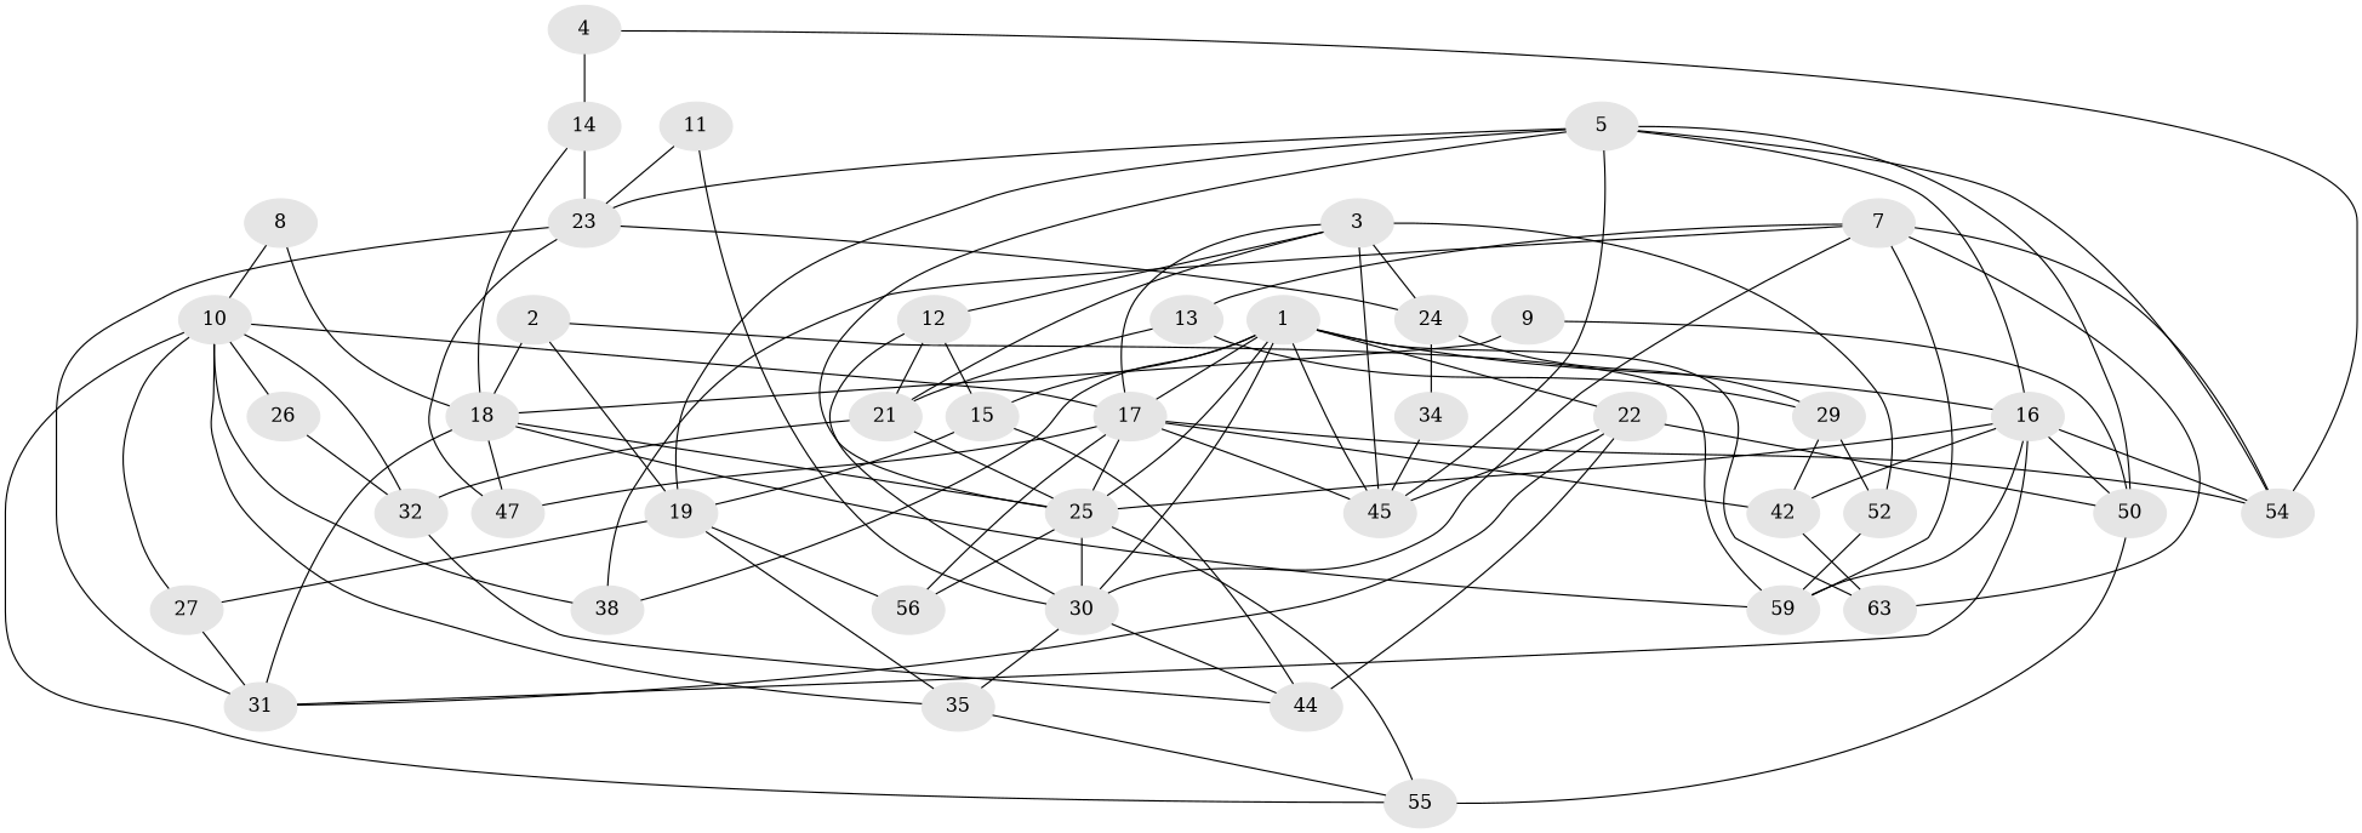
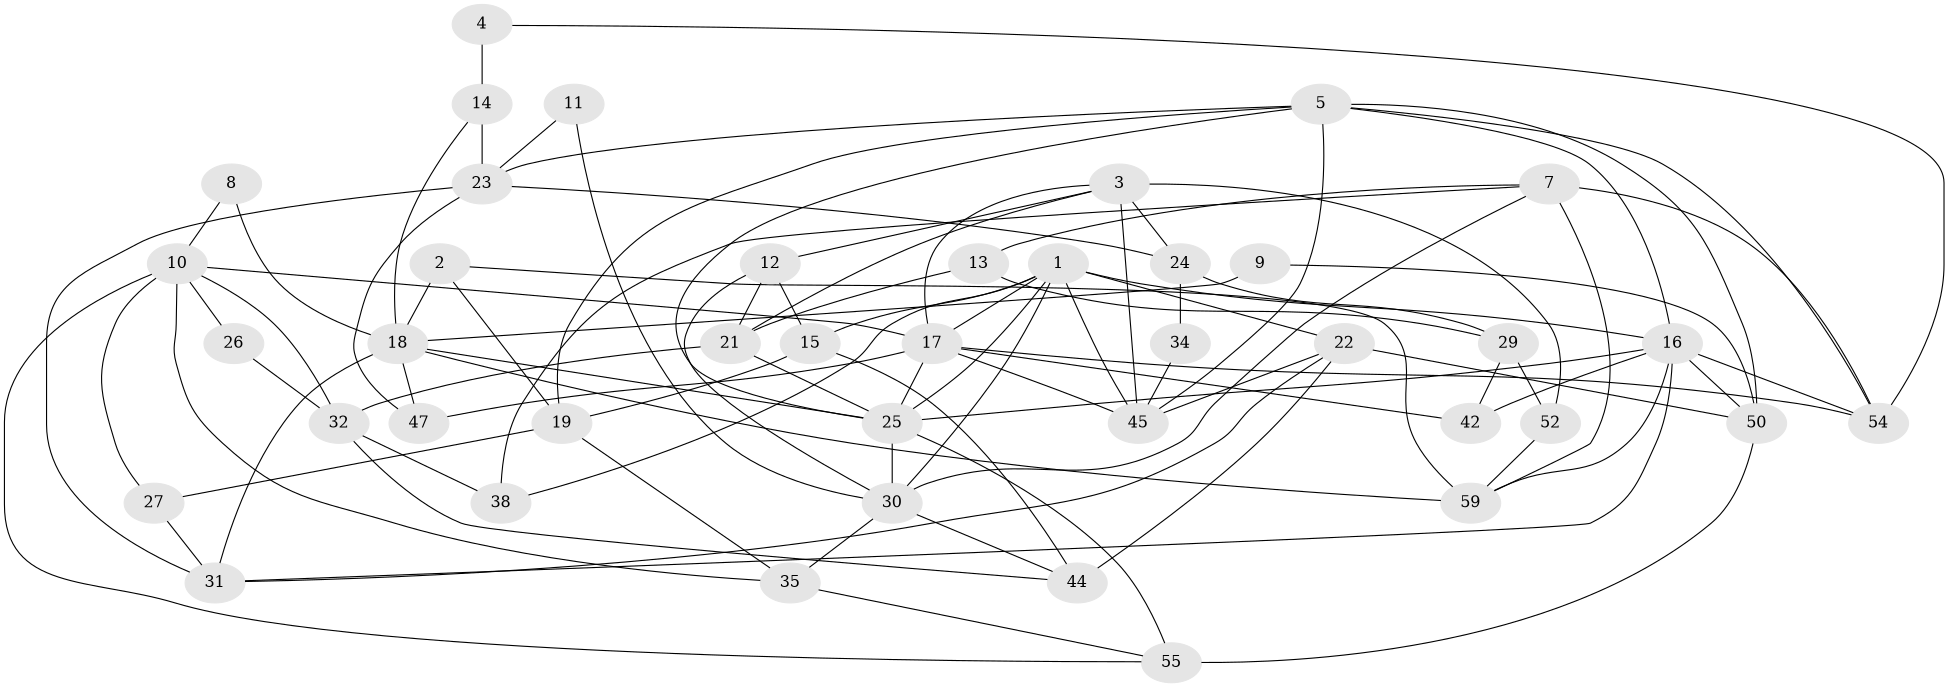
  graph {
    node [color=gray90 style=filled]
    1 [super="+62"]
    15 [super="+28"]
    16 [super="+58"]
    17 [super="+37"]
    22 [super="+40"]
    30 [super="+33"]
    38
    45 [super="+48"]
-   63
    25 [super="+46"]
    19
    44 [super="+53"]
    59
    54
    50
    31 [super="+43"]
    42
-   56
    47
    35 [super="+49"]
    18 [super="+57"]
    2
    27
    3 [super="+41"]
    12
    21 [super="+39"]
    24
    52
    32
    29
    34
    4 [super="+6"]
    14
    23 [super="+51"]
    5 [super="+61"]
    55
    7 [super="+20"]
    13
    10 [super="+36"]
    26
    8
    9
    11
    1 -- 15
    1 -- 16
    1 -- 17
    1 -- 22
    1 -- 30
    1 -- 38
    1 -- 45
-   1 -- 63
    1 -- 25
    15 -- 19
    15 -- 44 [weight=2]
    16 -- 25
    16 -- 59
    16 -- 54
    16 -- 50
    16 -- 31
    16 -- 42
    17 -- 45
    17 -- 25
    17 -- 54
    17 -- 42
-   17 -- 56
    17 -- 47
    22 -- 45
    22 -- 44
    22 -- 50
    22 -- 31
    30 -- 44
    30 -- 35
    25 -- 30
-   25 -- 56
    25 -- 55
-   19 -- 56
    19 -- 35
    19 -- 27
    50 -- 55
-   42 -- 63
    35 -- 55
    18 -- 25
    18 -- 59
    18 -- 31
    18 -- 47
    2 -- 19
    2 -- 59
    2 -- 18
    27 -- 31
    3 -- 17
    3 -- 45
    3 -- 12
    3 -- 21
    3 -- 24 [weight=2]
    3 -- 52
    12 -- 15
    12 -- 30
    12 -- 21
    21 -- 25
    21 -- 32
    24 -- 29
    24 -- 34
    52 -- 59
    32 -- 44
    29 -- 42
    29 -- 52
    34 -- 45
    4 -- 54
    4 -- 14 [weight=2]
    14 -- 18
    14 -- 23
    23 -- 31
    23 -- 47
    23 -- 24
    5 -- 16
    5 -- 45
    5 -- 25
    5 -- 19
    5 -- 54
    5 -- 50
    5 -- 23
    7 -- 30
    7 -- 38
-   7 -- 63
    7 -- 59
    7 -- 54
    7 -- 13
    13 -- 21
    13 -- 29
    10 -- 17
-   10 -- 38
+   32 -- 38
    10 -- 35
    10 -- 27
    10 -- 32
    10 -- 55
    10 -- 26
    26 -- 32
    8 -- 18
    8 -- 10
    9 -- 50
    9 -- 18
    11 -- 30
    11 -- 23
  }
